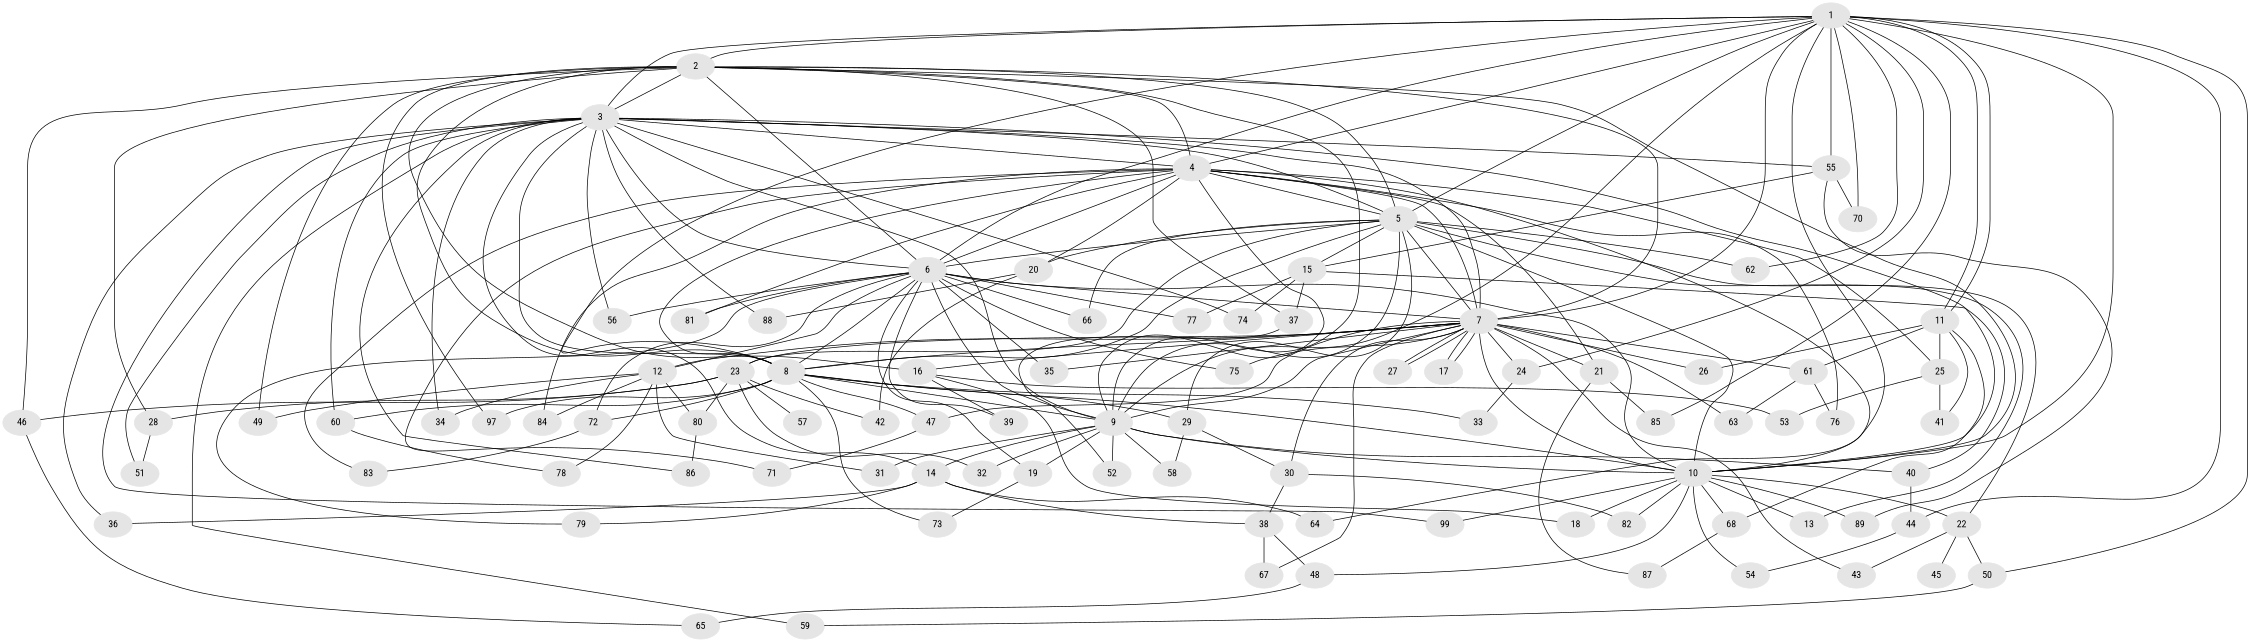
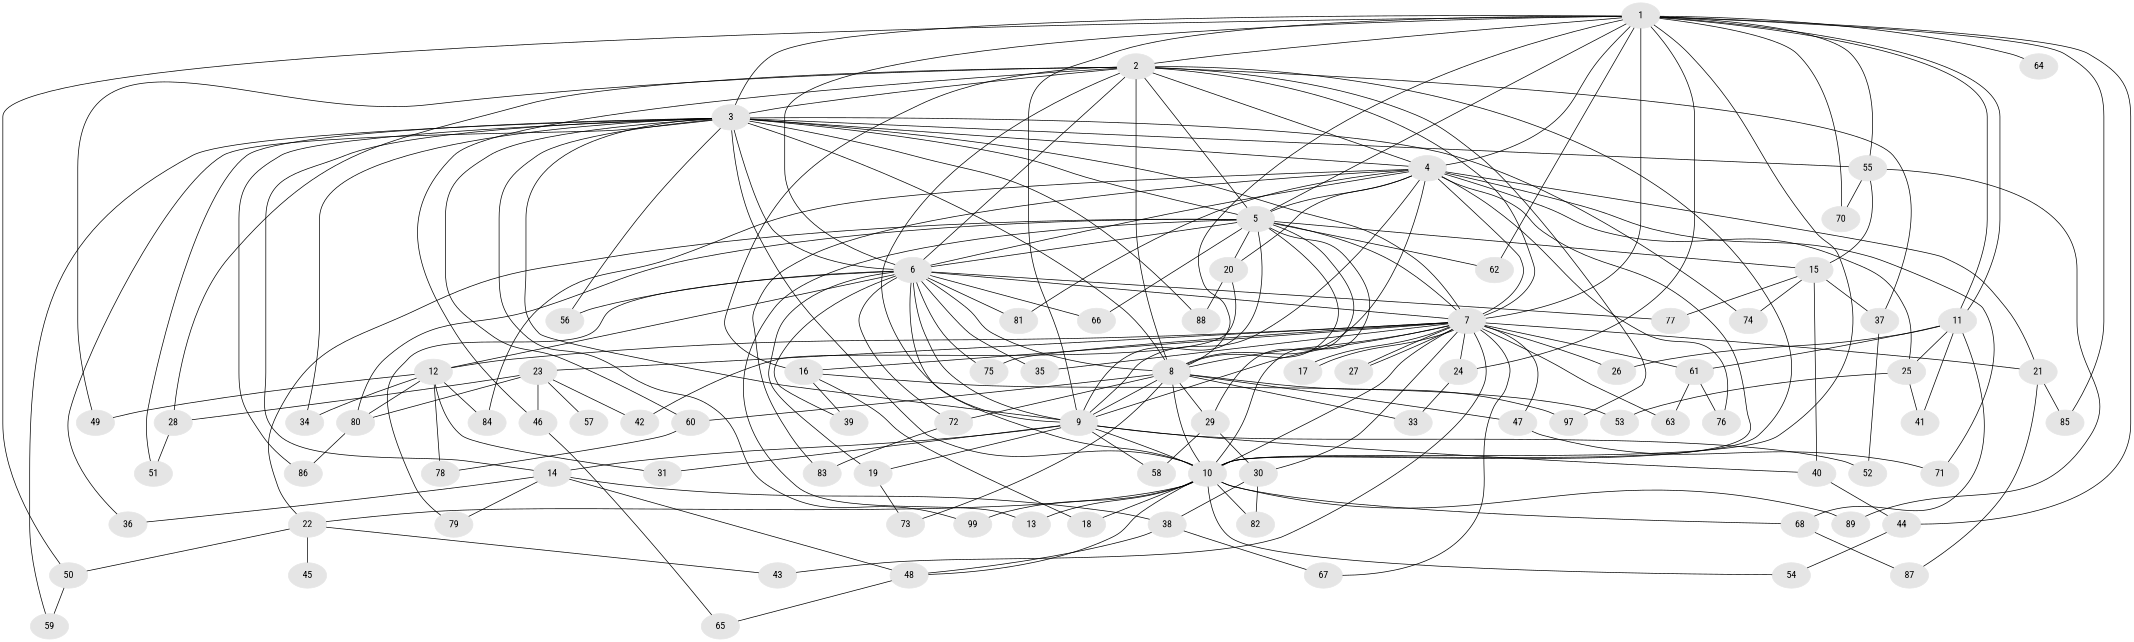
  graph {
    fontname="Roboto Condensed"
    node [color=gray90 fontname="Roboto Condensed" style=filled]
    edge [fontname="Roboto Condensed"]
    1
    2
    3
    4
    5
    6
    7
    8
    9
    10
    11
    24
    44
    50
    55
    62
    64
    70
    85
    16
    28
    37
    46
    49
    n25 [label=97]
    14
    34
    36
    51
    56
    59
    60
    n33 [label=99]
    74
    86
    88
    20
    21
    25
    71
    76
    81
    83
    84
    15
    13
    22
    23
    29
    66
    12
    19
    35
    39
    72
    75
    77
    79
    17
    26
    27
    30
    43
    47
    61
    63
    67
    33
    73
    31
-   32
    40
    52
    58
    18
    48
    54
    68
    82
    89
    41
    53
    65
    38
    78
    42
    87
    45
    80
    57
    1 -- 2
    1 -- 3
    1 -- 4
    1 -- 5
    1 -- 6
    1 -- 7
    1 -- 8
    1 -- 9
    1 -- 10
    1 -- 11
    1 -- 11
    1 -- 24
    1 -- 44
    1 -- 50
    1 -- 55
    1 -- 62
    1 -- 64
    1 -- 70
    1 -- 85
    2 -- 3
    2 -- 4
    2 -- 5
    2 -- 6
    2 -- 7
    2 -- 8
    2 -- 9
    2 -- 10
    2 -- 16
    2 -- 28
    2 -- 37
    2 -- 46
    2 -- 49
    2 -- n25
    3 -- 4
    3 -- 5
    3 -- 6
    3 -- 7
    3 -- 8
    3 -- 9
    3 -- 10
    3 -- 55
    3 -- 14
    3 -- 34
    3 -- 36
    3 -- 51
    3 -- 56
    3 -- 59
    3 -- 60
    3 -- n33
    3 -- 74
    3 -- 86
    3 -- 88
    4 -- 5
    4 -- 6
    4 -- 7
    4 -- 8
    4 -- 9
    4 -- 10
    4 -- 20
    4 -- 21
    4 -- 25
    4 -- 71
    4 -- 76
    4 -- 81
    4 -- 83
    4 -- 84
    5 -- 6
    5 -- 7
    5 -- 8
    5 -- 9
    5 -- 10
    5 -- 62
    5 -- 20
    5 -- 15
    5 -- 13
    5 -- 22
-   5 -- 23
+   5 -- 80
    5 -- 29
    5 -- 66
    6 -- 7
    6 -- 8
    6 -- 9
    6 -- 10
    6 -- 56
    6 -- 81
    6 -- 66
    6 -- 12
    6 -- 19
    6 -- 35
    6 -- 39
    6 -- 72
    6 -- 75
    6 -- 77
    6 -- 79
    7 -- 8
    7 -- 9
    7 -- 10
    7 -- 24
    7 -- 16
    7 -- 21
    7 -- 23
    7 -- 12
    7 -- 35
    7 -- 75
    7 -- 17
    7 -- 17
    7 -- 26
    7 -- 27
    7 -- 27
    7 -- 30
    7 -- 43
    7 -- 47
    7 -- 61
    7 -- 63
    7 -- 67
    8 -- 9
    8 -- 10
    8 -- n25
    8 -- 60
    8 -- 29
    8 -- 72
    8 -- 47
    8 -- 33
    8 -- 73
    9 -- 10
    9 -- 14
    9 -- 19
    9 -- 31
-   9 -- 32
    9 -- 40
    9 -- 52
    9 -- 58
    10 -- n33
    10 -- 13
    10 -- 22
    10 -- 18
    10 -- 48
    10 -- 54
    10 -- 68
    10 -- 82
    10 -- 89
    11 -- 25
    11 -- 26
    11 -- 61
    11 -- 68
    11 -- 41
    24 -- 33
    44 -- 54
    50 -- 59
    55 -- 70
    55 -- 15
    55 -- 89
    16 -- 39
    16 -- 18
    16 -- 53
    28 -- 51
    37 -- 52
    46 -- 65
-   14 -- 64
+   14 -- 48
    14 -- 36
    14 -- 79
    14 -- 38
    60 -- 78
    20 -- 88
    20 -- 42
    21 -- 85
    21 -- 87
    25 -- 41
    25 -- 53
    15 -- 37
    15 -- 74
    15 -- 77
    15 -- 40
    22 -- 50
    22 -- 43
    22 -- 45
    23 -- 28
    23 -- 46
-   23 -- 32
    23 -- 42
    23 -- 80
    23 -- 57
    29 -- 30
    29 -- 58
    12 -- 49
    12 -- 34
    12 -- 84
    12 -- 31
    12 -- 78
    12 -- 80
    19 -- 73
    72 -- 83
    30 -- 82
    30 -- 38
    47 -- 71
    61 -- 76
    61 -- 63
    40 -- 44
    48 -- 65
    68 -- 87
    38 -- 67
    38 -- 48
    80 -- 86
  }
